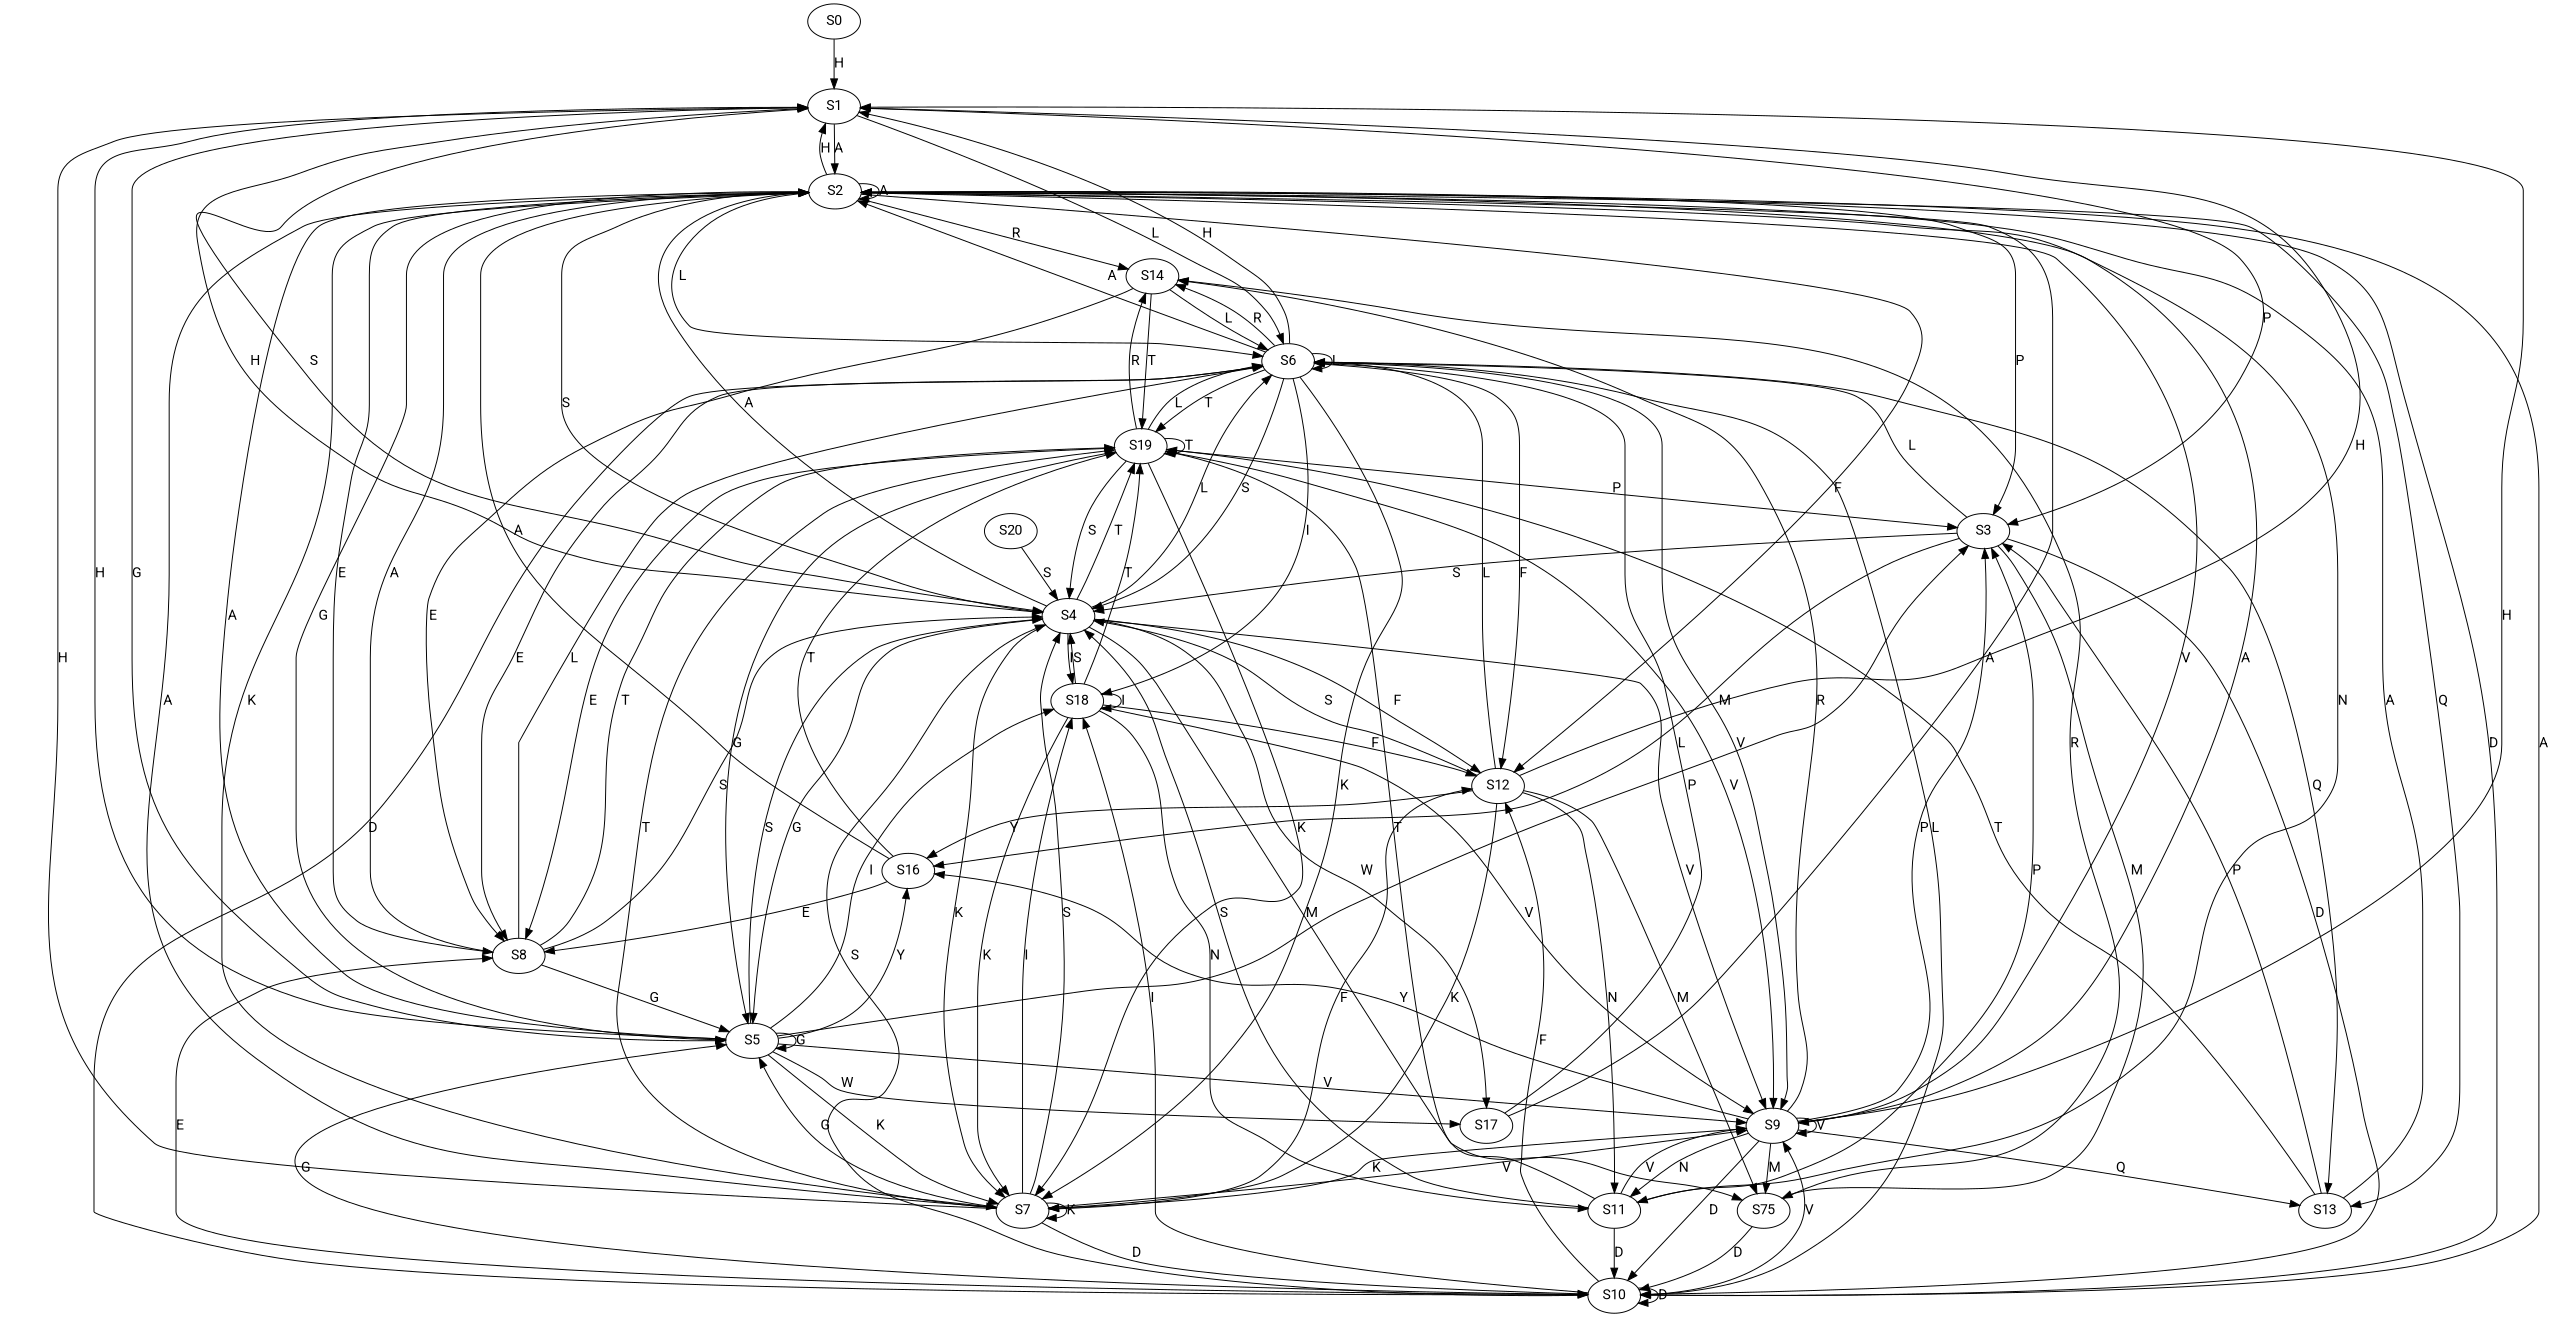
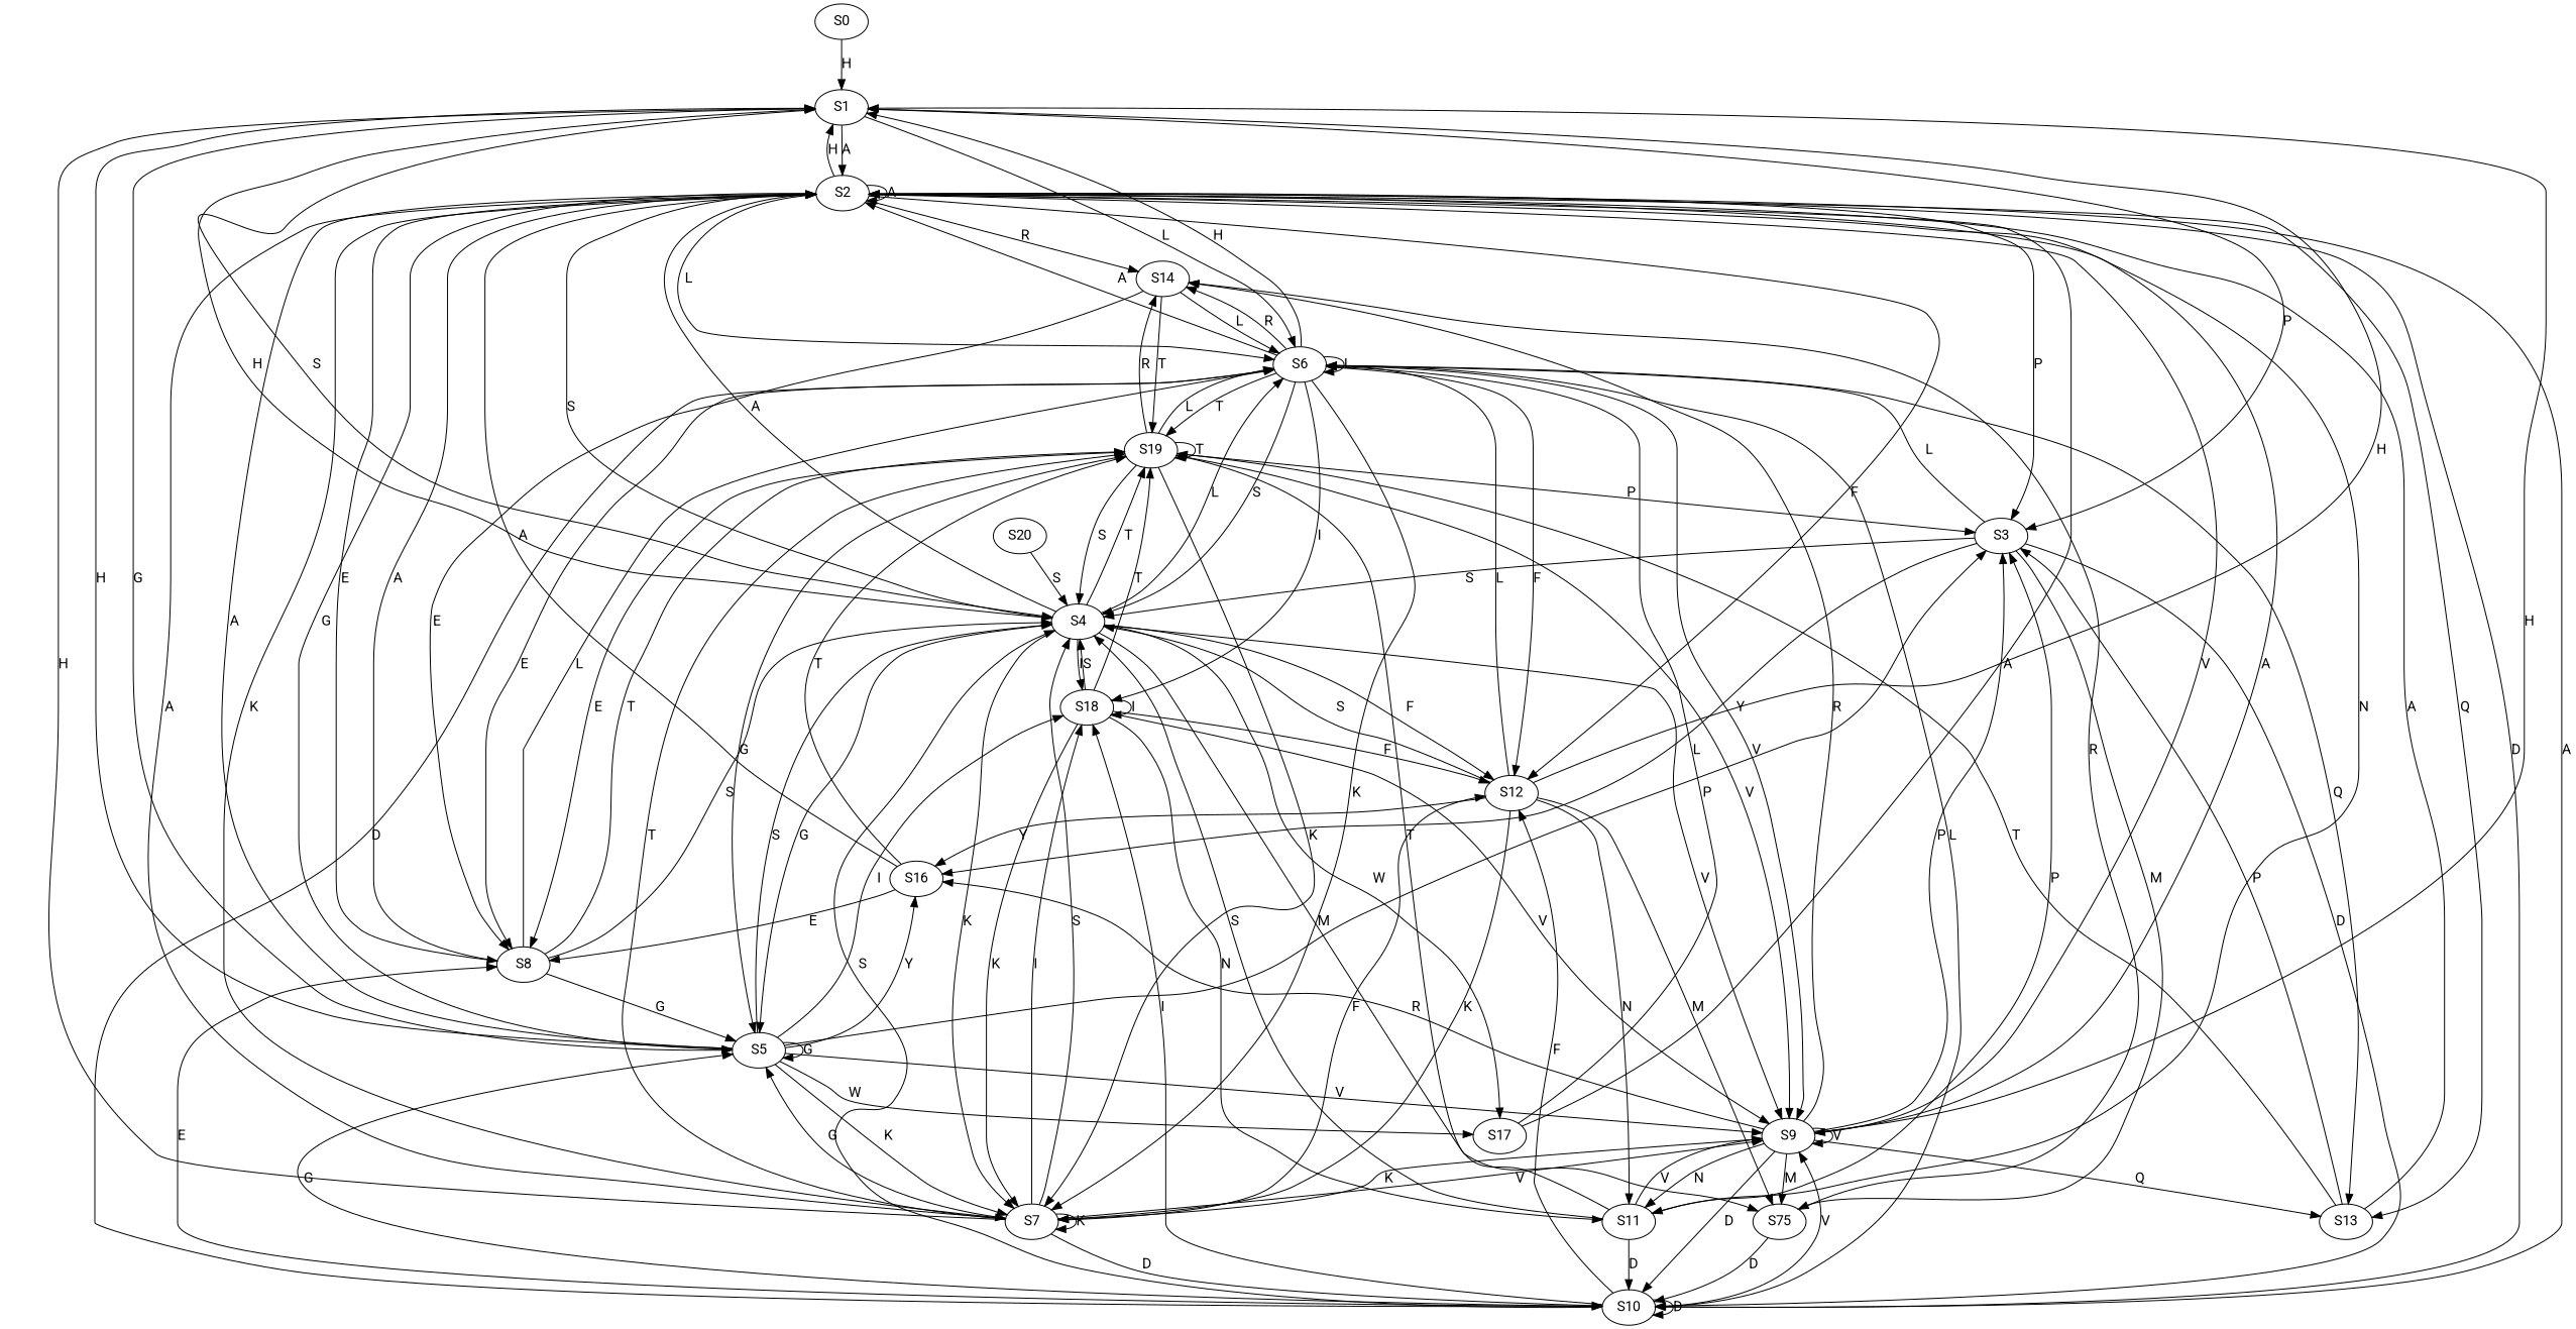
  strict digraph {
    fontname=Roboto
    node [fontname=Roboto]
    edge [fontname=Roboto]
    S0
    S1
    S2
    S3
    S4
    S5
    S6
    S7
    S8
    S9
    S10
    S11
    S12
    S13
    S14
    n16 [label=S75]
    S16
    S17
    S18
    S19
    S20
    S0 -> S1 [label=H]
    S1 -> S2 [label=A]
    S1 -> S3 [label=P]
    S1 -> S4 [label=S]
    S1 -> S5 [label=G]
    S1 -> S6 [label=L]
    S2 -> S1 [label=H]
    S2 -> S2 [label=A]
    S2 -> S3 [label=P]
    S2 -> S4 [label=S]
    S2 -> S5 [label=G]
    S2 -> S6 [label=L]
    S2 -> S7 [label=K]
    S2 -> S8 [label=E]
    S2 -> S9 [label=V]
    S2 -> S10 [label=D]
    S2 -> S11 [label=N]
    S2 -> S12 [label=F]
    S2 -> S13 [label=Q]
    S2 -> S14 [label=R]
    S3 -> S4 [label=S]
    S3 -> S6 [label=L]
    S3 -> S10 [label=D]
    S3 -> n16 [label=M]
-   S3 -> S16 [label=M]
+   S3 -> S16 [label=Y]
    S4 -> S1 [label=H]
    S4 -> S2 [label=A]
    S4 -> S5 [label=G]
    S4 -> S6 [label=L]
    S4 -> S7 [label=K]
    S4 -> S9 [label=V]
    S4 -> S12 [label=F]
    S4 -> n16 [label=M]
    S4 -> S17 [label=W]
    S4 -> S18 [label=I]
    S4 -> S19 [label=T]
    S5 -> S1 [label=H]
    S5 -> S2 [label=A]
    S5 -> S3 [label=P]
    S5 -> S4 [label=S]
    S5 -> S5 [label=G]
    S5 -> S7 [label=K]
    S5 -> S9 [label=V]
    S5 -> S16 [label=Y]
    S5 -> S17 [label=W]
    S5 -> S18 [label=I]
    S6 -> S1 [label=H]
    S6 -> S2 [label=A]
    S6 -> S4 [label=S]
    S6 -> S6 [label=L]
    S6 -> S7 [label=K]
    S6 -> S8 [label=E]
    S6 -> S9 [label=V]
    S6 -> S10 [label=D]
    S6 -> S12 [label=F]
    S6 -> S13 [label=Q]
    S6 -> S14 [label=R]
    S6 -> S18 [label=I]
    S6 -> S19 [label=T]
    S7 -> S1 [label=H]
    S7 -> S2 [label=A]
    S7 -> S4 [label=S]
    S7 -> S5 [label=G]
    S7 -> S7 [label=K]
    S7 -> S9 [label=V]
    S7 -> S10 [label=D]
    S7 -> S12 [label=F]
    S7 -> S18 [label=I]
    S7 -> S19 [label=T]
    S8 -> S2 [label=A]
    S8 -> S4 [label=S]
    S8 -> S5 [label=G]
    S8 -> S6 [label=L]
    S8 -> S19 [label=T]
    S9 -> S1 [label=H]
    S9 -> S2 [label=A]
    S9 -> S3 [label=P]
    S9 -> S7 [label=K]
    S9 -> S9 [label=V]
    S9 -> S10 [label=D]
    S9 -> S11 [label=N]
    S9 -> S13 [label=Q]
    S9 -> S14 [label=R]
    S9 -> n16 [label=M]
-   S9 -> S16 [label=Y]
+   S9 -> S16 [label=R]
    S10 -> S2 [label=A]
    S10 -> S4 [label=S]
    S10 -> S5 [label=G]
    S10 -> S6 [label=L]
    S10 -> S8 [label=E]
    S10 -> S9 [label=V]
    S10 -> S10 [label=D]
    S10 -> S12 [label=F]
    S10 -> S18 [label=I]
    S11 -> S3 [label=P]
    S11 -> S4 [label=S]
    S11 -> S9 [label=V]
    S11 -> S10 [label=D]
    S11 -> S19 [label=T]
    S12 -> S1 [label=H]
    S12 -> S4 [label=S]
    S12 -> S6 [label=L]
    S12 -> S7 [label=K]
    S12 -> S11 [label=N]
    S12 -> n16 [label=M]
    S12 -> S16 [label=Y]
    S13 -> S2 [label=A]
    S13 -> S3 [label=P]
    S13 -> S19 [label=T]
    S14 -> S6 [label=L]
    S14 -> S8 [label=E]
    S14 -> S19 [label=T]
    n16 -> S10 [label=D]
    n16 -> S14 [label=R]
    S16 -> S2 [label=A]
    S16 -> S8 [label=E]
    S16 -> S19 [label=T]
    S17 -> S2 [label=A]
    S17 -> S6 [label=L]
    S18 -> S4 [label=S]
    S18 -> S7 [label=K]
    S18 -> S9 [label=V]
    S18 -> S11 [label=N]
    S18 -> S12 [label=F]
    S18 -> S18 [label=I]
    S18 -> S19 [label=T]
    S19 -> S3 [label=P]
    S19 -> S4 [label=S]
    S19 -> S5 [label=G]
    S19 -> S6 [label=L]
    S19 -> S7 [label=K]
    S19 -> S8 [label=E]
    S19 -> S9 [label=V]
    S19 -> S14 [label=R]
    S19 -> S19 [label=T]
    S20 -> S4 [label=S]
  }
